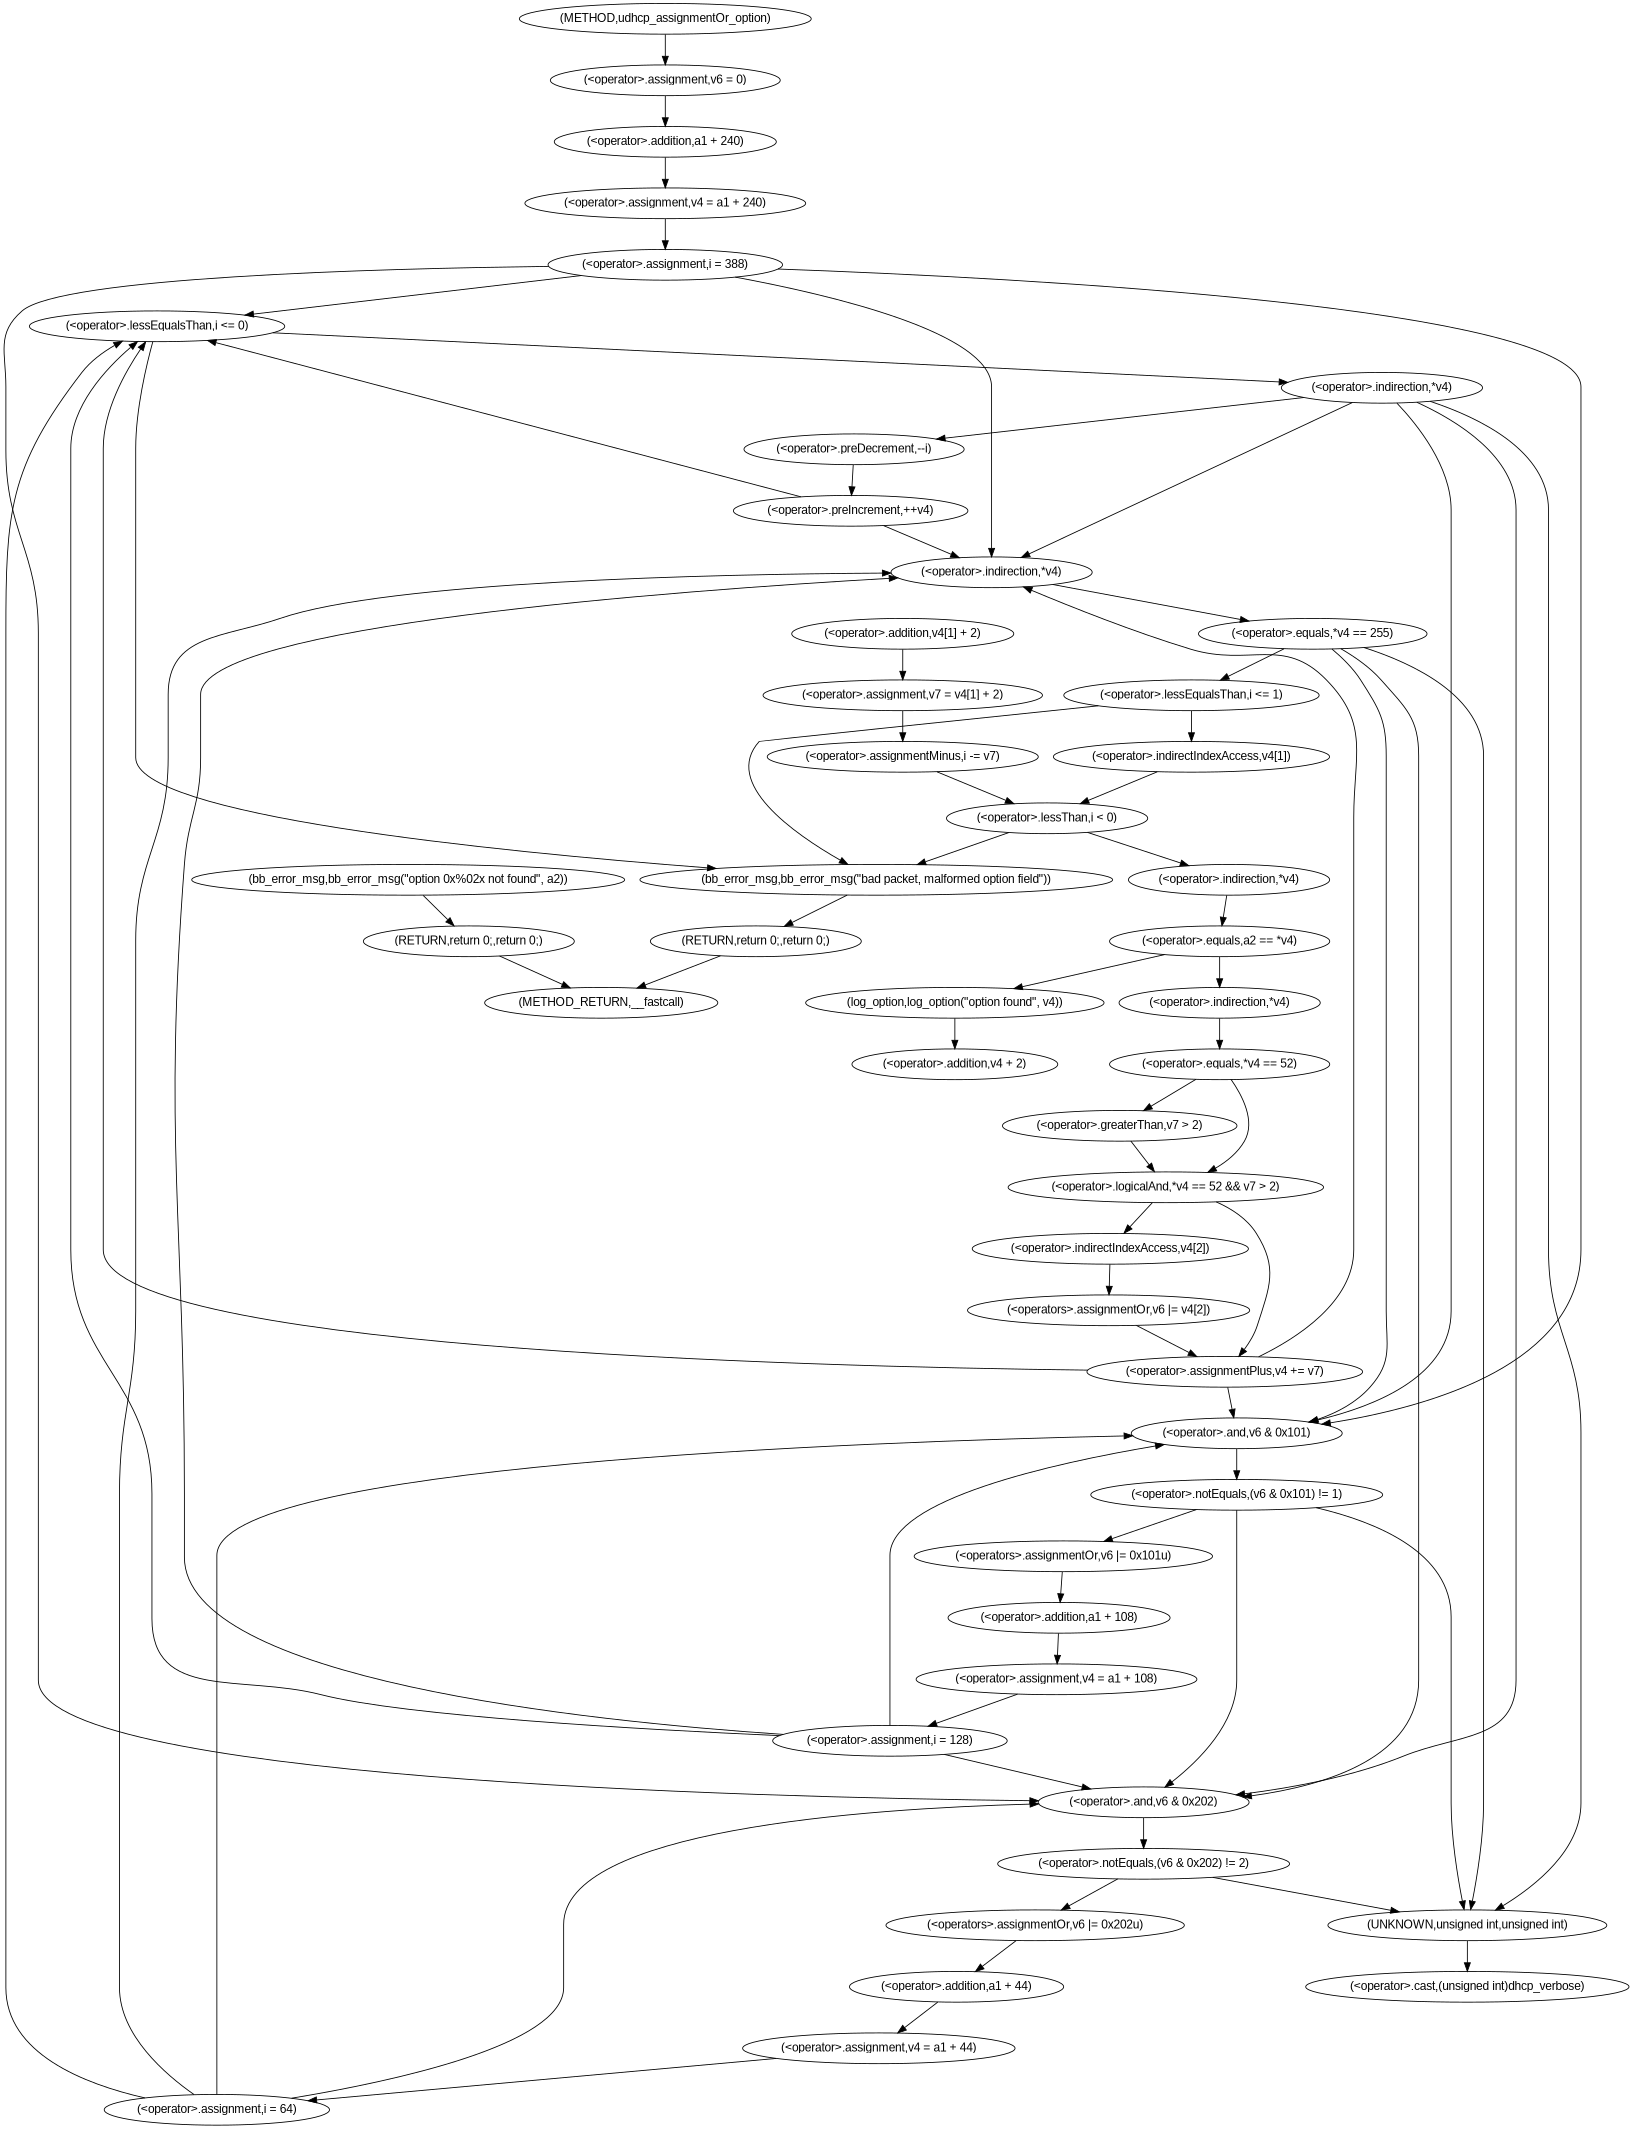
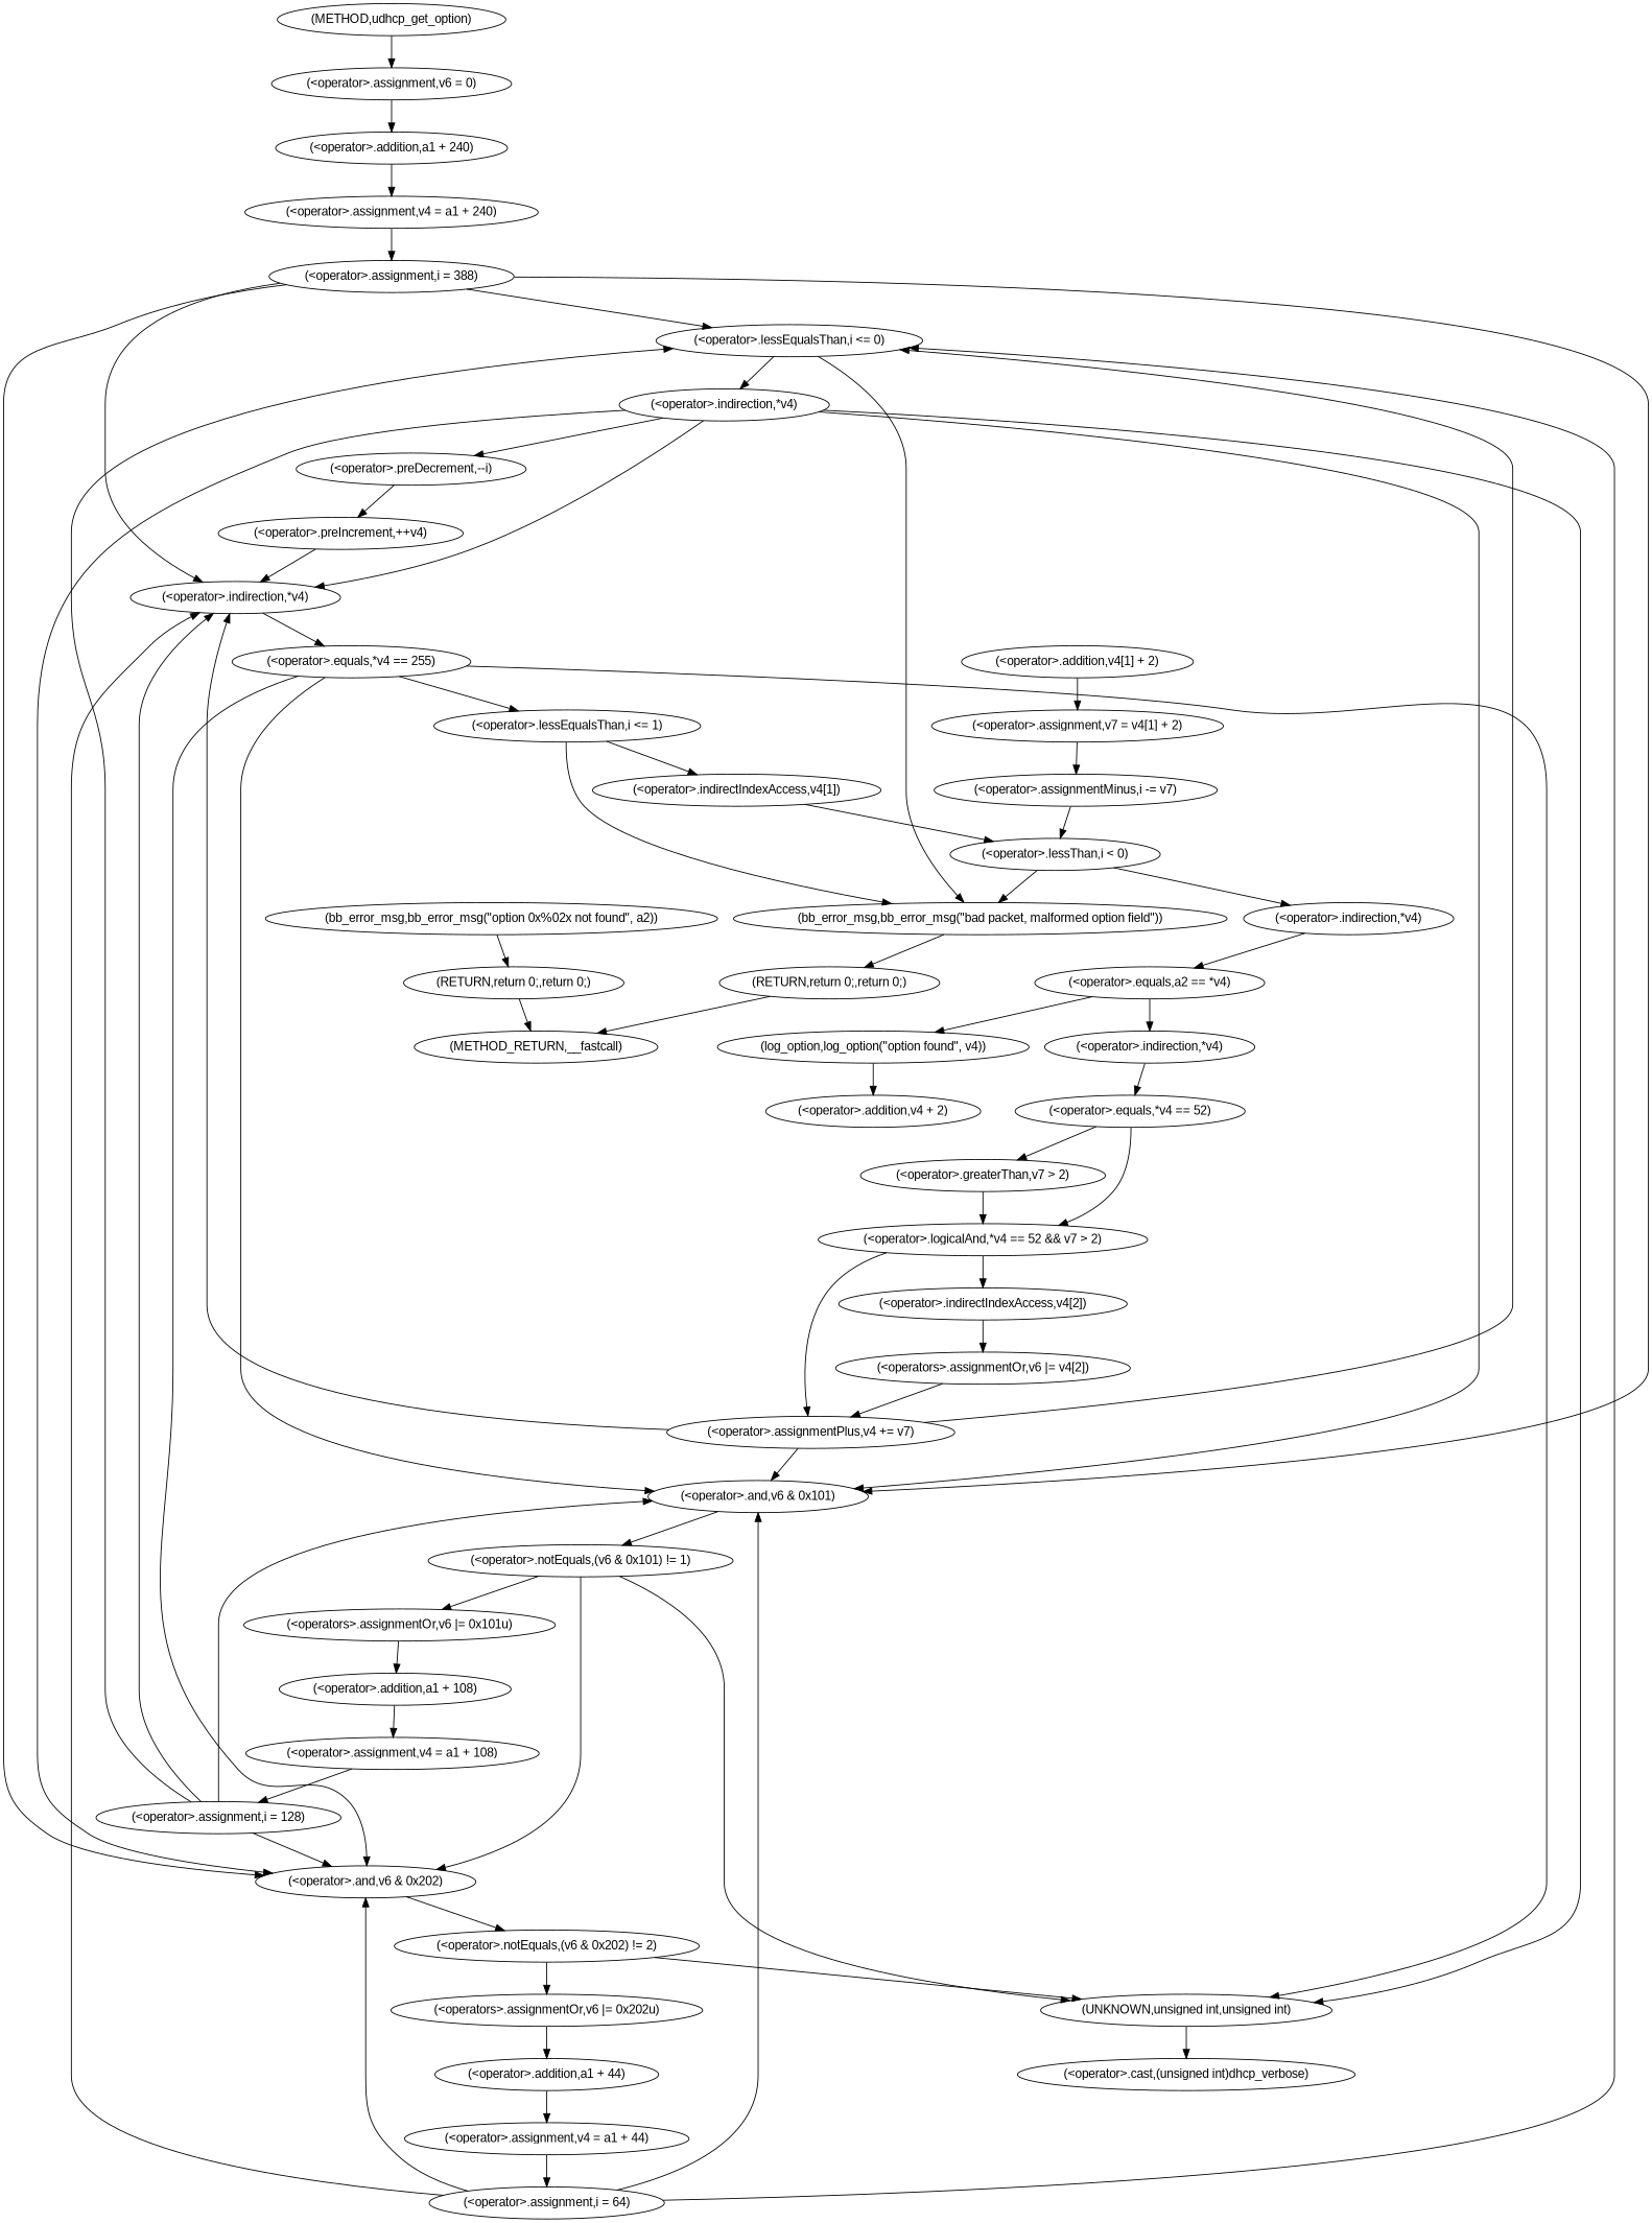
  digraph {
    fontname="Liberation Sans"
    node [fontname="Liberation Sans"]
    edge [fontname="Liberation Sans"]
    n1 [label="(<operator>.assignment,v6 = 0)"]
    n2 [label="(<operator>.addition,a1 + 240)"]
    n3 [label="(<operator>.assignment,v4 = a1 + 240)"]
    n4 [label="(<operator>.assignment,i = 388)"]
    n5 [label="(<operator>.lessEqualsThan,i <= 0)"]
    n6 [label="(<operator>.indirection,*v4)"]
    n7 [label="(<operator>.and,v6 & 0x101)"]
    n8 [label="(<operator>.and,v6 & 0x202)"]
    n9 [label="(bb_error_msg,bb_error_msg(\"bad packet, malformed option field\"))"]
    n10 [label="(<operator>.indirection,*v4)"]
    n11 [label="(<operator>.equals,*v4 == 255)"]
    n12 [label="(<operator>.notEquals,(v6 & 0x101) != 1)"]
    n13 [label="(<operator>.notEquals,(v6 & 0x202) != 2)"]
    n14 [label="(<operator>.assignment,i = 64)"]
    n15 [label="(RETURN,return 0;,return 0;)"]
    n16 [label="(<operator>.preDecrement,--i)"]
    n17 [label="(UNKNOWN,unsigned int,unsigned int)"]
    n18 [label="(METHOD_RETURN,__fastcall)"]
    n19 [label="(<operator>.preIncrement,++v4)"]
    n20 [label="(<operator>.cast,(unsigned int)dhcp_verbose)"]
    n21 [label="(<operator>.lessEqualsThan,i <= 1)"]
    n22 [label="(<operator>.indirectIndexAccess,v4[1])"]
    n23 [label="(<operator>.lessThan,i < 0)"]
    n24 [label="(<operator>.assignment,v7 = v4[1] + 2)"]
    n25 [label="(<operator>.assignmentMinus,i -= v7)"]
    n26 [label="(<operator>.addition,v4[1] + 2)"]
    n27 [label="(<operator>.indirection,*v4)"]
    n28 [label="(<operator>.equals,a2 == *v4)"]
    n29 [label="(log_option,log_option(\"option found\", v4))"]
    n30 [label="(<operator>.indirection,*v4)"]
    n31 [label="(<operator>.addition,v4 + 2)"]
    n32 [label="(<operator>.equals,*v4 == 52)"]
    n33 [label="(<operator>.logicalAnd,*v4 == 52 && v7 > 2)"]
    n34 [label="(<operator>.indirectIndexAccess,v4[2])"]
    n35 [label="(<operator>.assignmentPlus,v4 += v7)"]
    n36 [label="(<operators>.assignmentOr,v6 |= v4[2])"]
    n37 [label="(<operator>.greaterThan,v7 > 2)"]
    n38 [label="(<operators>.assignmentOr,v6 |= 0x101u)"]
    n39 [label="(<operator>.addition,a1 + 108)"]
    n40 [label="(<operator>.assignment,v4 = a1 + 108)"]
    n41 [label="(<operator>.assignment,i = 128)"]
    n42 [label="(<operators>.assignmentOr,v6 |= 0x202u)"]
    n43 [label="(<operator>.addition,a1 + 44)"]
    n44 [label="(<operator>.assignment,v4 = a1 + 44)"]
    n45 [label="(bb_error_msg,bb_error_msg(\"option 0x%02x not found\", a2))"]
    n46 [label="(RETURN,return 0;,return 0;)"]
-   n47 [label="(METHOD,udhcp_assignmentOr_option)"]
+   n47 [label="(METHOD,udhcp_get_option)"]
    n1 -> n2
    n2 -> n3
    n3 -> n4
    n4 -> n5
    n4 -> n6
    n4 -> n7
    n4 -> n8
    n5 -> n9
    n5 -> n10
    n6 -> n11
    n7 -> n12
    n8 -> n13
    n9 -> n15
    n10 -> n6
    n10 -> n7
    n10 -> n8
    n10 -> n16
    n10 -> n17
    n11 -> n7
    n11 -> n8
    n11 -> n17
    n11 -> n21
    n12 -> n8
    n12 -> n17
    n12 -> n38
    n13 -> n17
    n13 -> n42
    n14 -> n5
    n14 -> n6
    n14 -> n7
    n14 -> n8
    n15 -> n18
    n16 -> n19
    n17 -> n20
-   n19 -> n5
    n19 -> n6
    n21 -> n9
    n21 -> n22
    n22 -> n23
    n23 -> n9
    n23 -> n27
    n24 -> n25
    n25 -> n23
    n26 -> n24
    n27 -> n28
    n28 -> n29
    n28 -> n30
    n29 -> n31
    n30 -> n32
    n32 -> n33
    n32 -> n37
    n33 -> n34
    n33 -> n35
    n34 -> n36
    n35 -> n5
    n35 -> n6
    n35 -> n7
    n36 -> n35
    n37 -> n33
    n38 -> n39
    n39 -> n40
    n40 -> n41
    n41 -> n5
    n41 -> n6
    n41 -> n7
    n41 -> n8
    n42 -> n43
    n43 -> n44
    n44 -> n14
    n45 -> n46
    n46 -> n18
    n47 -> n1
  }
